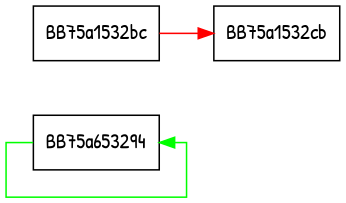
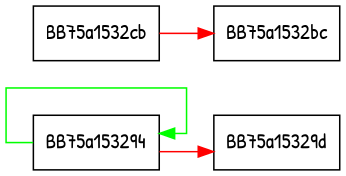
  digraph {
    fontname="Patrick Hand"
    rankdir=LR
    splines=ortho
    node [fontname="Patrick Hand" shape=box]
    edge [color=red fontname="Patrick Hand"]
-   BB75a153294 [label=BB75a653294]
+   BB75a153294
+   BB75a15329d
    BB75a1532bc
    BB75a1532cb
    BB75a153294 -> BB75a153294 [color=green]
-   BB75a1532bc -> BB75a1532cb
+   BB75a153294 -> BB75a15329d
+   BB75a1532cb -> BB75a1532bc
  }
